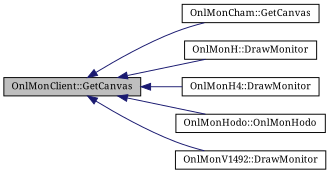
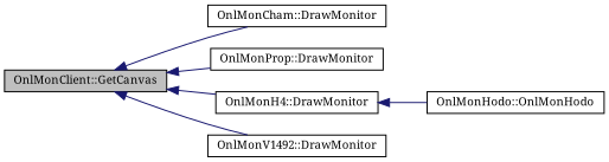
  digraph {
    fontname="Noto Serif"
    rankdir=LR
    node [color=black fontname="Noto Serif" fontsize=10 shape=record]
    edge [color=midnightblue dir=back fontname="Noto Serif" fontsize=10 labelfontname=FreeSans labelfontsize=10 style=solid]
    n1 [fillcolor=grey75 fontcolor=black height=0.2 label="OnlMonClient::GetCanvas" style=filled width=0.4]
-   n2 [height=0.2 label="OnlMonCham::GetCanvas" width=0.4]
-   n3 [height=0.2 label="OnlMonH::DrawMonitor" width=0.4]
+   n2 [height=0.2 label="OnlMonCham::DrawMonitor" width=0.4]
+   n3 [height=0.2 label="OnlMonProp::DrawMonitor" width=0.4]
    n4 [height=0.2 label="OnlMonH4::DrawMonitor" width=0.4]
    n5 [height=0.2 label="OnlMonHodo::OnlMonHodo" width=0.4]
    n6 [height=0.2 label="OnlMonV1492::DrawMonitor" width=0.4]
    n1 -> n2
    n1 -> n3
    n1 -> n4
-   n1 -> n5
+   n4 -> n5
    n1 -> n6
  }
